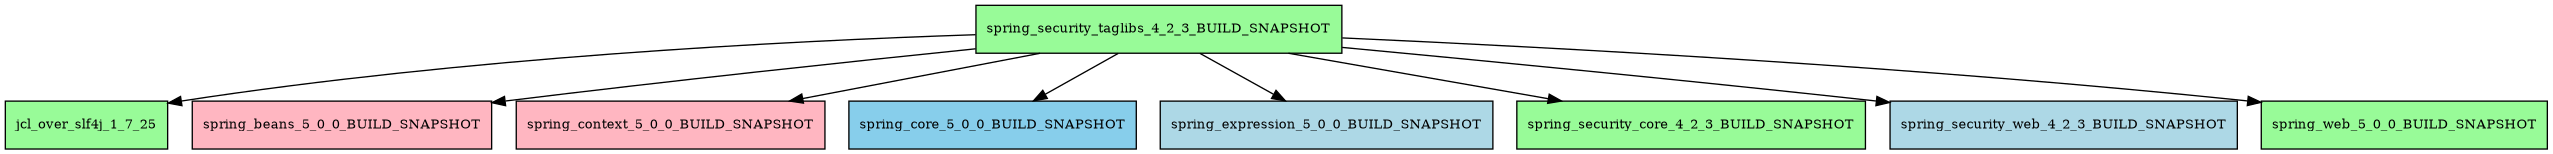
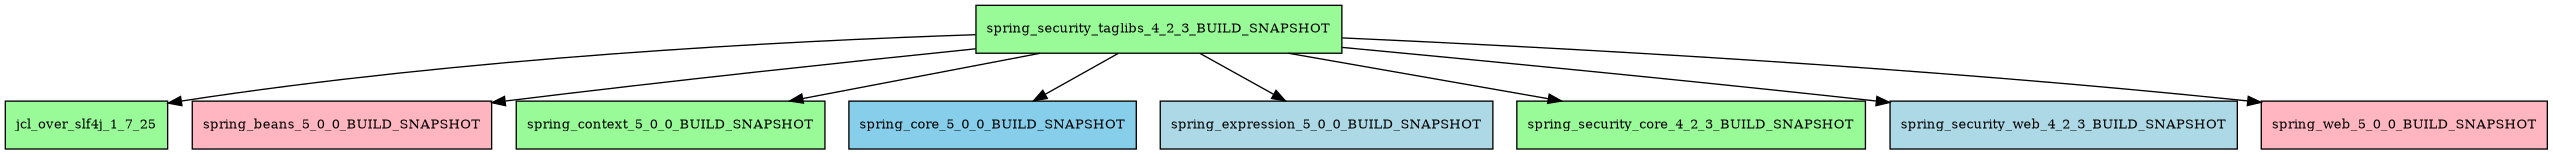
  digraph {
    node [fillcolor=palegreen fontsize=10.0 shape=box style=filled]
    spring_security_taglibs_4_2_3_BUILD_SNAPSHOT
    jcl_over_slf4j_1_7_25
    spring_beans_5_0_0_BUILD_SNAPSHOT [fillcolor=lightpink]
-   spring_context_5_0_0_BUILD_SNAPSHOT [fillcolor=lightpink]
+   spring_context_5_0_0_BUILD_SNAPSHOT
    spring_core_5_0_0_BUILD_SNAPSHOT [fillcolor=skyblue]
    spring_expression_5_0_0_BUILD_SNAPSHOT [fillcolor=lightblue]
    spring_security_core_4_2_3_BUILD_SNAPSHOT
    spring_security_web_4_2_3_BUILD_SNAPSHOT [fillcolor=lightblue]
-   spring_web_5_0_0_BUILD_SNAPSHOT
+   spring_web_5_0_0_BUILD_SNAPSHOT [fillcolor=lightpink]
    spring_security_taglibs_4_2_3_BUILD_SNAPSHOT -> jcl_over_slf4j_1_7_25
    spring_security_taglibs_4_2_3_BUILD_SNAPSHOT -> spring_beans_5_0_0_BUILD_SNAPSHOT
    spring_security_taglibs_4_2_3_BUILD_SNAPSHOT -> spring_context_5_0_0_BUILD_SNAPSHOT
    spring_security_taglibs_4_2_3_BUILD_SNAPSHOT -> spring_core_5_0_0_BUILD_SNAPSHOT
    spring_security_taglibs_4_2_3_BUILD_SNAPSHOT -> spring_expression_5_0_0_BUILD_SNAPSHOT
    spring_security_taglibs_4_2_3_BUILD_SNAPSHOT -> spring_security_core_4_2_3_BUILD_SNAPSHOT
    spring_security_taglibs_4_2_3_BUILD_SNAPSHOT -> spring_security_web_4_2_3_BUILD_SNAPSHOT
    spring_security_taglibs_4_2_3_BUILD_SNAPSHOT -> spring_web_5_0_0_BUILD_SNAPSHOT
  }
